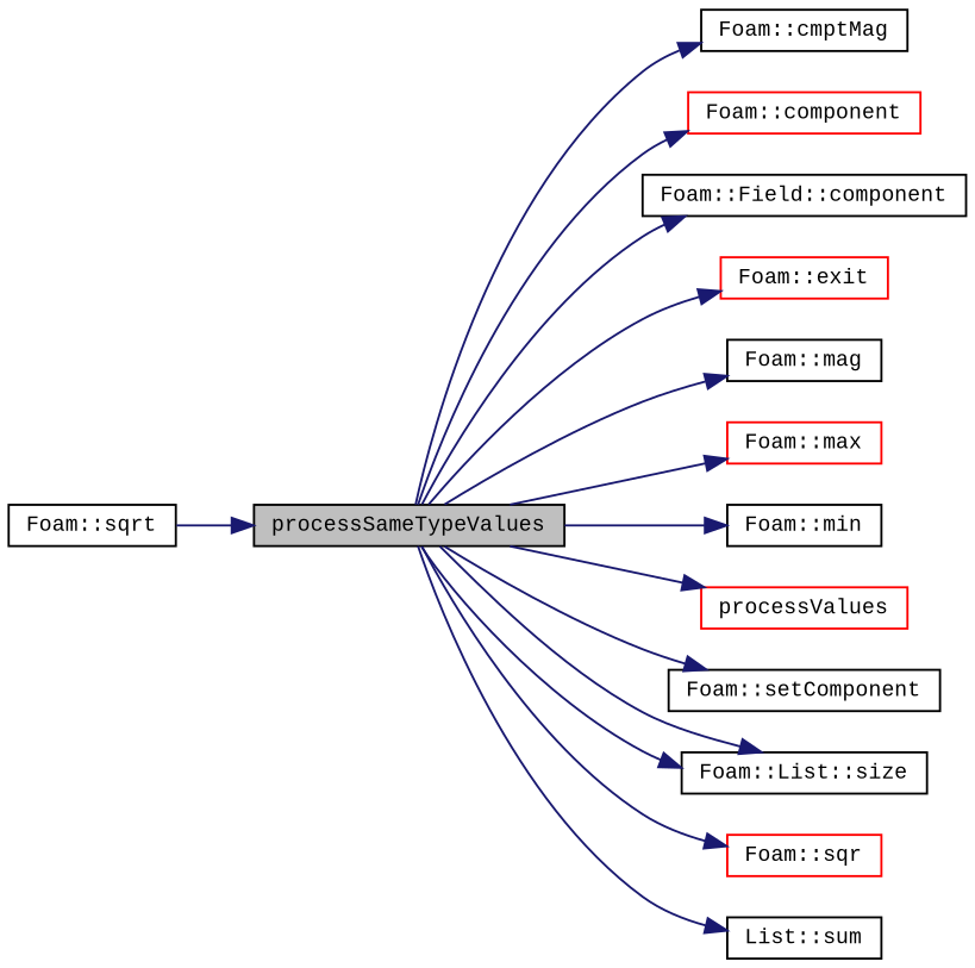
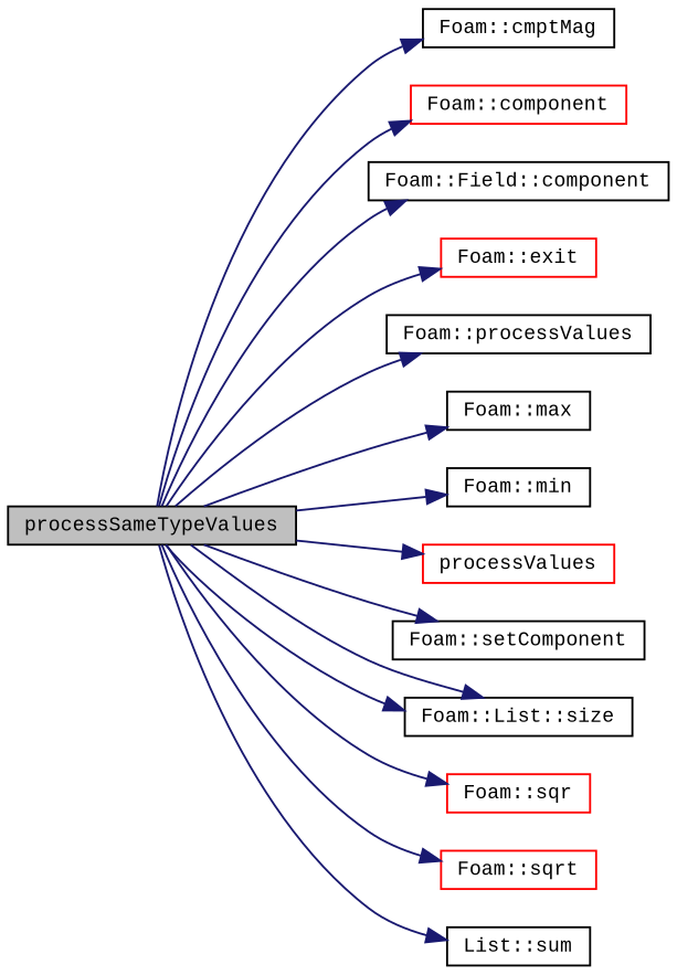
  digraph {
    fontname="Liberation Mono"
    rankdir=LR
    node [color=black fontname="Liberation Mono" fontsize=10 shape=record]
    edge [color=midnightblue fontname="Liberation Mono" fontsize=10 labelfontname=Helvetica labelfontsize=10 style=solid]
    n1 [fillcolor=grey75 fontcolor=black height=0.2 label=processSameTypeValues style=filled width=0.4]
    n2 [height=0.2 label="Foam::cmptMag" width=0.4]
    n3 [color=red height=0.2 label="Foam::component" width=0.4]
    n4 [height=0.2 label="Foam::Field::component" width=0.4]
    n5 [color=red height=0.2 label="Foam::exit" width=0.4]
-   n6 [height=0.2 label="Foam::mag" width=0.4]
-   n7 [color=red height=0.2 label="Foam::max" width=0.4]
+   n6 [height=0.2 label="Foam::processValues" width=0.4]
+   n7 [height=0.2 label="Foam::max" width=0.4]
    n8 [height=0.2 label="Foam::min" width=0.4]
    n9 [color=red height=0.2 label=processValues width=0.4]
    n10 [height=0.2 label="Foam::setComponent" width=0.4]
    n11 [height=0.2 label="Foam::List::size" width=0.4]
    n12 [color=red height=0.2 label="Foam::sqr" width=0.4]
-   n13 [height=0.2 label="Foam::sqrt" width=0.4]
+   n13 [color=red height=0.2 label="Foam::sqrt" width=0.4]
    n14 [height=0.2 label="List::sum" width=0.4]
    n1 -> n2
    n1 -> n3
    n1 -> n4
    n1 -> n5
    n1 -> n6
    n1 -> n7
    n1 -> n8
    n1 -> n9
    n1 -> n10
    n1 -> n11
    n1 -> n11
    n1 -> n12
-   n13 -> n1
+   n1 -> n13
    n1 -> n14
  }
